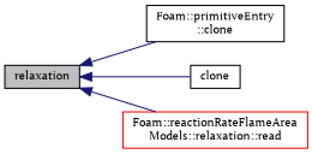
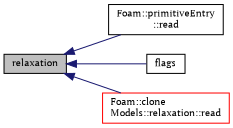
  digraph {
    fontname="PT Serif"
    rankdir=LR
    node [color=black fontname="PT Serif" fontsize=10 shape=record]
    edge [color=midnightblue dir=back fontname="PT Serif" fontsize=10 labelfontname=Helvetica labelfontsize=10 style=solid]
    n1 [fillcolor=grey75 fontcolor=black height=0.2 label=relaxation style=filled width=0.4]
-   n2 [height=0.2 label="Foam::primitiveEntry\l::clone" width=0.4]
-   n3 [height=0.2 label=clone width=0.4]
-   n4 [color=red height=0.2 label="Foam::reactionRateFlameArea\lModels::relaxation::read" width=0.4]
+   n2 [height=0.2 label="Foam::primitiveEntry\l::read" width=0.4]
+   n3 [height=0.2 label=flags width=0.4]
+   n4 [color=red height=0.2 label="Foam::clone\lModels::relaxation::read" width=0.4]
    n1 -> n2
    n1 -> n3
    n1 -> n4
  }
